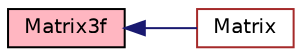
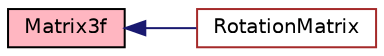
  digraph {
    rankdir=LR
    node [fontname=Helvetica fontsize=10 shape=record style=filled]
    n1 [color=black fillcolor=lightpink height=0.2 label=Matrix3f width=0.4]
-   n2 [color=brown fillcolor=white height=0.2 label=Matrix width=0.4]
+   n2 [color=brown fillcolor=white height=0.2 label=RotationMatrix width=0.4]
    n1 -> n2 [color=midnightblue dir=back fontname=Helvetica fontsize=10 labelfontname=Helvetica labelfontsize=10 style=solid]
  }
